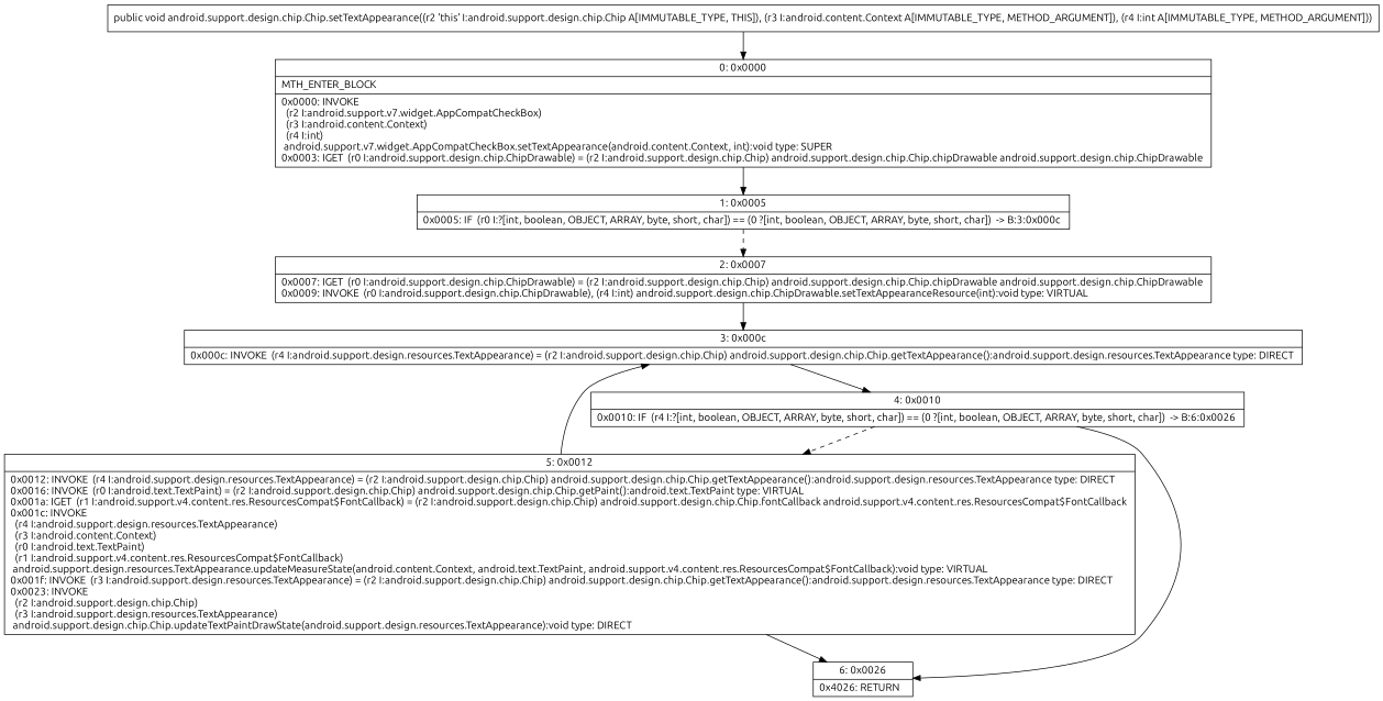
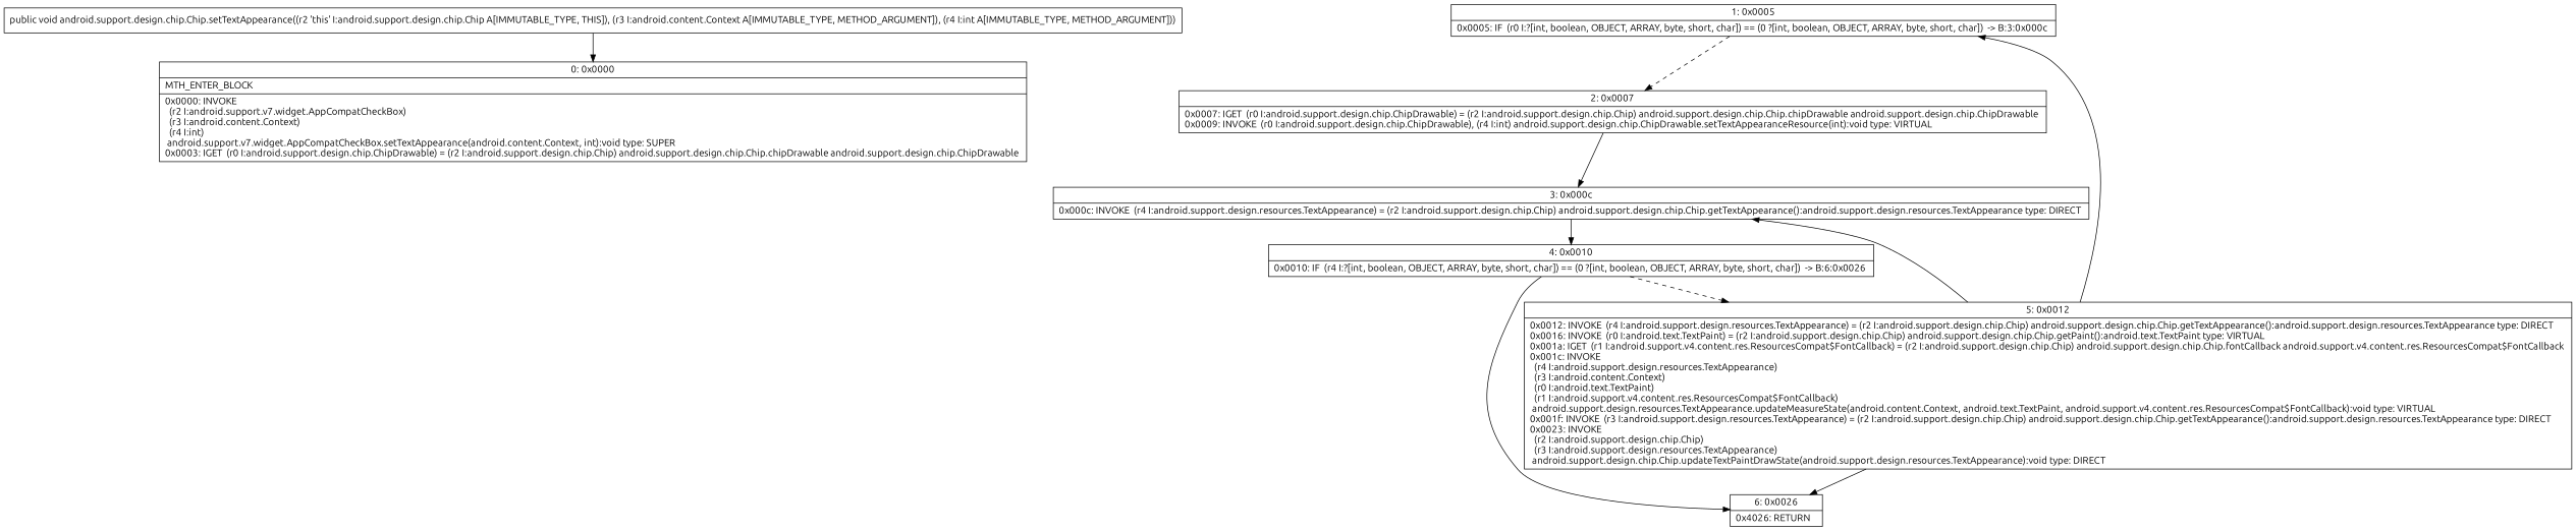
  digraph {
    fontname=Ubuntu
    node [fontname=Ubuntu shape=record]
    edge [fontname=Ubuntu]
    n1 [label="{0\:\ 0x0000|MTH_ENTER_BLOCK\l|0x0000: INVOKE  \l  (r2 I:android.support.v7.widget.AppCompatCheckBox)\l  (r3 I:android.content.Context)\l  (r4 I:int)\l android.support.v7.widget.AppCompatCheckBox.setTextAppearance(android.content.Context, int):void type: SUPER \l0x0003: IGET  (r0 I:android.support.design.chip.ChipDrawable) = (r2 I:android.support.design.chip.Chip) android.support.design.chip.Chip.chipDrawable android.support.design.chip.ChipDrawable \l}"]
    n2 [label="{1\:\ 0x0005|0x0005: IF  (r0 I:?[int, boolean, OBJECT, ARRAY, byte, short, char]) == (0 ?[int, boolean, OBJECT, ARRAY, byte, short, char])  \-\> B:3:0x000c \l}"]
    n3 [label="{2\:\ 0x0007|0x0007: IGET  (r0 I:android.support.design.chip.ChipDrawable) = (r2 I:android.support.design.chip.Chip) android.support.design.chip.Chip.chipDrawable android.support.design.chip.ChipDrawable \l0x0009: INVOKE  (r0 I:android.support.design.chip.ChipDrawable), (r4 I:int) android.support.design.chip.ChipDrawable.setTextAppearanceResource(int):void type: VIRTUAL \l}"]
    n4 [label="{3\:\ 0x000c|0x000c: INVOKE  (r4 I:android.support.design.resources.TextAppearance) = (r2 I:android.support.design.chip.Chip) android.support.design.chip.Chip.getTextAppearance():android.support.design.resources.TextAppearance type: DIRECT \l}"]
    n5 [label="{4\:\ 0x0010|0x0010: IF  (r4 I:?[int, boolean, OBJECT, ARRAY, byte, short, char]) == (0 ?[int, boolean, OBJECT, ARRAY, byte, short, char])  \-\> B:6:0x0026 \l}"]
    n6 [label="{5\:\ 0x0012|0x0012: INVOKE  (r4 I:android.support.design.resources.TextAppearance) = (r2 I:android.support.design.chip.Chip) android.support.design.chip.Chip.getTextAppearance():android.support.design.resources.TextAppearance type: DIRECT \l0x0016: INVOKE  (r0 I:android.text.TextPaint) = (r2 I:android.support.design.chip.Chip) android.support.design.chip.Chip.getPaint():android.text.TextPaint type: VIRTUAL \l0x001a: IGET  (r1 I:android.support.v4.content.res.ResourcesCompat$FontCallback) = (r2 I:android.support.design.chip.Chip) android.support.design.chip.Chip.fontCallback android.support.v4.content.res.ResourcesCompat$FontCallback \l0x001c: INVOKE  \l  (r4 I:android.support.design.resources.TextAppearance)\l  (r3 I:android.content.Context)\l  (r0 I:android.text.TextPaint)\l  (r1 I:android.support.v4.content.res.ResourcesCompat$FontCallback)\l android.support.design.resources.TextAppearance.updateMeasureState(android.content.Context, android.text.TextPaint, android.support.v4.content.res.ResourcesCompat$FontCallback):void type: VIRTUAL \l0x001f: INVOKE  (r3 I:android.support.design.resources.TextAppearance) = (r2 I:android.support.design.chip.Chip) android.support.design.chip.Chip.getTextAppearance():android.support.design.resources.TextAppearance type: DIRECT \l0x0023: INVOKE  \l  (r2 I:android.support.design.chip.Chip)\l  (r3 I:android.support.design.resources.TextAppearance)\l android.support.design.chip.Chip.updateTextPaintDrawState(android.support.design.resources.TextAppearance):void type: DIRECT \l}"]
    n7 [label="{6\:\ 0x0026|0x4026: RETURN   \l}"]
    n8 [label="{public void android.support.design.chip.Chip.setTextAppearance((r2 'this' I:android.support.design.chip.Chip A[IMMUTABLE_TYPE, THIS]), (r3 I:android.content.Context A[IMMUTABLE_TYPE, METHOD_ARGUMENT]), (r4 I:int A[IMMUTABLE_TYPE, METHOD_ARGUMENT])) }"]
-   n1 -> n2
+   n6 -> n2
    n2 -> n3 [style=dashed]
    n3 -> n4
    n4 -> n5
    n5 -> n6 [style=dashed]
    n5 -> n7
    n6 -> n4
    n6 -> n7
    n8 -> n1
  }
